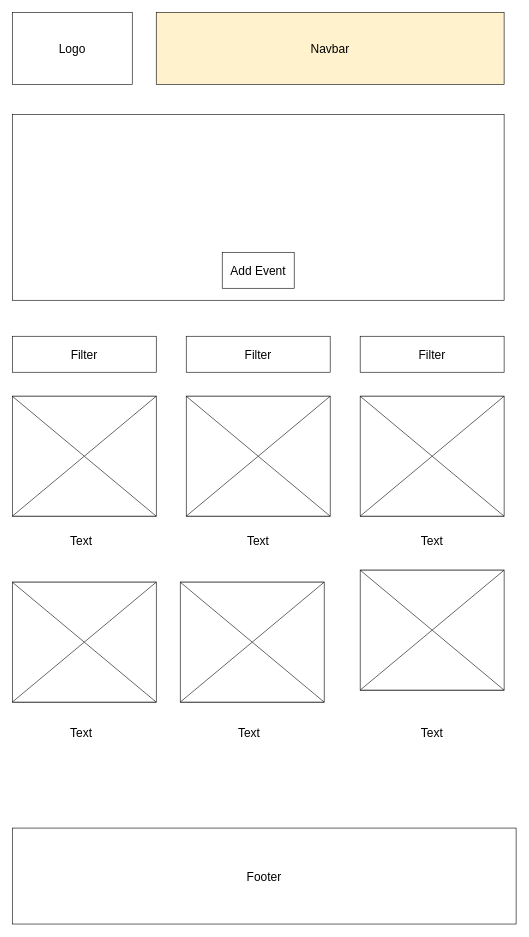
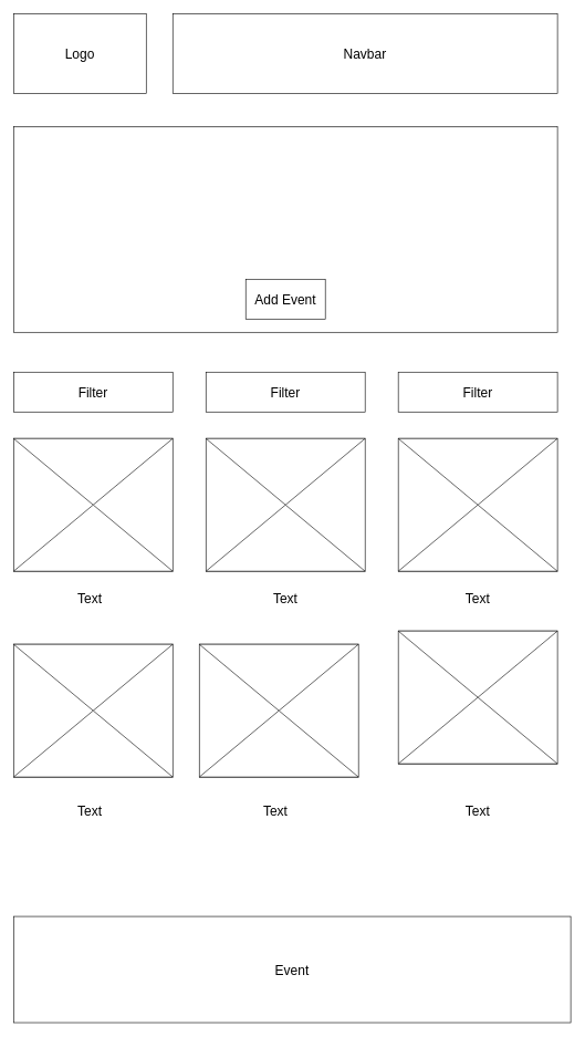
  <mxCell id="0" />
  <mxCell id="1" parent="0" />
  <mxCell id="2" value="&lt;font style=&quot;font-size: 20px&quot;&gt;Logo&lt;/font&gt;" style="rounded=0;whiteSpace=wrap;html=1;" vertex="1" parent="1"><mxGeometry x="20" y="20" width="200" height="120" as="geometry" /></mxCell>
- <mxCell id="3" value="&lt;font style=&quot;font-size: 20px&quot;&gt;Navbar&lt;/font&gt;" style="rounded=0;whiteSpace=wrap;html=1;fillColor=#fff2cc;" vertex="1" parent="1"><mxGeometry x="260" y="20" width="580" height="120" as="geometry" /></mxCell>
+ <mxCell id="3" value="&lt;font style=&quot;font-size: 20px&quot;&gt;Navbar&lt;/font&gt;" style="rounded=0;whiteSpace=wrap;html=1;" vertex="1" parent="1"><mxGeometry x="260" y="20" width="580" height="120" as="geometry" /></mxCell>
  <mxCell id="4" value="" style="rounded=0;whiteSpace=wrap;html=1;" vertex="1" parent="1"><mxGeometry x="20" y="190" width="820" height="310" as="geometry" /></mxCell>
  <mxCell id="5" value="" style="rounded=0;whiteSpace=wrap;html=1;" vertex="1" parent="1"><mxGeometry x="600" y="660" width="240" height="200" as="geometry" /></mxCell>
  <mxCell id="6" value="" style="rounded=0;whiteSpace=wrap;html=1;" vertex="1" parent="1"><mxGeometry x="310" y="660" width="240" height="200" as="geometry" /></mxCell>
  <mxCell id="7" value="" style="rounded=0;whiteSpace=wrap;html=1;" vertex="1" parent="1"><mxGeometry x="20" y="660" width="240" height="200" as="geometry" /></mxCell>
  <mxCell id="8" value="&lt;font style=&quot;font-size: 20px&quot;&gt;Filter&lt;/font&gt;" style="rounded=0;whiteSpace=wrap;html=1;" vertex="1" parent="1"><mxGeometry x="20" y="560" width="240" height="60" as="geometry" /></mxCell>
  <mxCell id="9" value="&lt;font style=&quot;font-size: 20px&quot;&gt;Filter&lt;/font&gt;" style="rounded=0;whiteSpace=wrap;html=1;" vertex="1" parent="1"><mxGeometry x="310" y="560" width="240" height="60" as="geometry" /></mxCell>
  <mxCell id="10" value="&lt;font style=&quot;font-size: 20px&quot;&gt;Filter&lt;/font&gt;" style="rounded=0;whiteSpace=wrap;html=1;" vertex="1" parent="1"><mxGeometry x="600" y="560" width="240" height="60" as="geometry" /></mxCell>
  <mxCell id="11" value="&lt;font style=&quot;font-size: 20px&quot;&gt;Text&lt;/font&gt;" style="text;html=1;strokeColor=none;fillColor=none;align=center;verticalAlign=middle;whiteSpace=wrap;rounded=0;" vertex="1" parent="1"><mxGeometry x="20" y="890" width="230" height="20" as="geometry" /></mxCell>
  <mxCell id="12" value="&lt;font style=&quot;font-size: 20px&quot;&gt;Text&lt;/font&gt;" style="text;html=1;strokeColor=none;fillColor=none;align=center;verticalAlign=middle;whiteSpace=wrap;rounded=0;" vertex="1" parent="1"><mxGeometry x="315" y="890" width="230" height="20" as="geometry" /></mxCell>
  <mxCell id="13" value="&lt;font style=&quot;font-size: 20px&quot;&gt;Text&lt;/font&gt;" style="text;html=1;strokeColor=none;fillColor=none;align=center;verticalAlign=middle;whiteSpace=wrap;rounded=0;" vertex="1" parent="1"><mxGeometry x="605" y="890" width="230" height="20" as="geometry" /></mxCell>
  <mxCell id="14" value="" style="shape=collate;whiteSpace=wrap;html=1;" vertex="1" parent="1"><mxGeometry x="20" y="660" width="240" height="200" as="geometry" /></mxCell>
  <mxCell id="15" value="" style="shape=collate;whiteSpace=wrap;html=1;" vertex="1" parent="1"><mxGeometry x="310" y="660" width="240" height="200" as="geometry" /></mxCell>
  <mxCell id="16" value="" style="shape=collate;whiteSpace=wrap;html=1;" vertex="1" parent="1"><mxGeometry x="600" y="660" width="240" height="200" as="geometry" /></mxCell>
  <mxCell id="17" value="&lt;font style=&quot;font-size: 20px&quot;&gt;Add Event&lt;/font&gt;" style="rounded=0;whiteSpace=wrap;html=1;" vertex="1" parent="1"><mxGeometry x="370" y="420" width="120" height="60" as="geometry" /></mxCell>
  <mxCell id="18" value="" style="rounded=0;whiteSpace=wrap;html=1;" vertex="1" parent="1"><mxGeometry x="20" y="970" width="240" height="200" as="geometry" /></mxCell>
  <mxCell id="19" value="" style="shape=collate;whiteSpace=wrap;html=1;" vertex="1" parent="1"><mxGeometry x="20" y="970" width="240" height="200" as="geometry" /></mxCell>
  <mxCell id="20" value="" style="rounded=0;whiteSpace=wrap;html=1;" vertex="1" parent="1"><mxGeometry x="600" y="950" width="240" height="200" as="geometry" /></mxCell>
  <mxCell id="21" value="" style="rounded=0;whiteSpace=wrap;html=1;" vertex="1" parent="1"><mxGeometry x="300" y="970" width="240" height="200" as="geometry" /></mxCell>
  <mxCell id="22" value="" style="shape=collate;whiteSpace=wrap;html=1;" vertex="1" parent="1"><mxGeometry x="600" y="950" width="240" height="200" as="geometry" /></mxCell>
  <mxCell id="23" value="" style="shape=collate;whiteSpace=wrap;html=1;" vertex="1" parent="1"><mxGeometry x="300" y="970" width="240" height="200" as="geometry" /></mxCell>
  <mxCell id="24" value="&lt;font style=&quot;font-size: 20px&quot;&gt;Text&lt;/font&gt;" style="text;html=1;strokeColor=none;fillColor=none;align=center;verticalAlign=middle;whiteSpace=wrap;rounded=0;" vertex="1" parent="1"><mxGeometry x="20" y="1210" width="230" height="20" as="geometry" /></mxCell>
  <mxCell id="25" value="&lt;font style=&quot;font-size: 20px&quot;&gt;Text&lt;/font&gt;" style="text;html=1;strokeColor=none;fillColor=none;align=center;verticalAlign=middle;whiteSpace=wrap;rounded=0;" vertex="1" parent="1"><mxGeometry x="300" y="1210" width="230" height="20" as="geometry" /></mxCell>
  <mxCell id="26" value="&lt;font style=&quot;font-size: 20px&quot;&gt;Text&lt;/font&gt;" style="text;html=1;strokeColor=none;fillColor=none;align=center;verticalAlign=middle;whiteSpace=wrap;rounded=0;" vertex="1" parent="1"><mxGeometry x="605" y="1210" width="230" height="20" as="geometry" /></mxCell>
- <mxCell id="27" value="&lt;font style=&quot;font-size: 20px&quot;&gt;Footer&lt;/font&gt;" style="rounded=0;whiteSpace=wrap;html=1;" vertex="1" parent="1"><mxGeometry x="20" y="1380" width="840" height="160" as="geometry" /></mxCell>
+ <mxCell id="27" value="&lt;font style=&quot;font-size: 20px&quot;&gt;Event&lt;/font&gt;" style="rounded=0;whiteSpace=wrap;html=1;" vertex="1" parent="1"><mxGeometry x="20" y="1380" width="840" height="160" as="geometry" /></mxCell>
